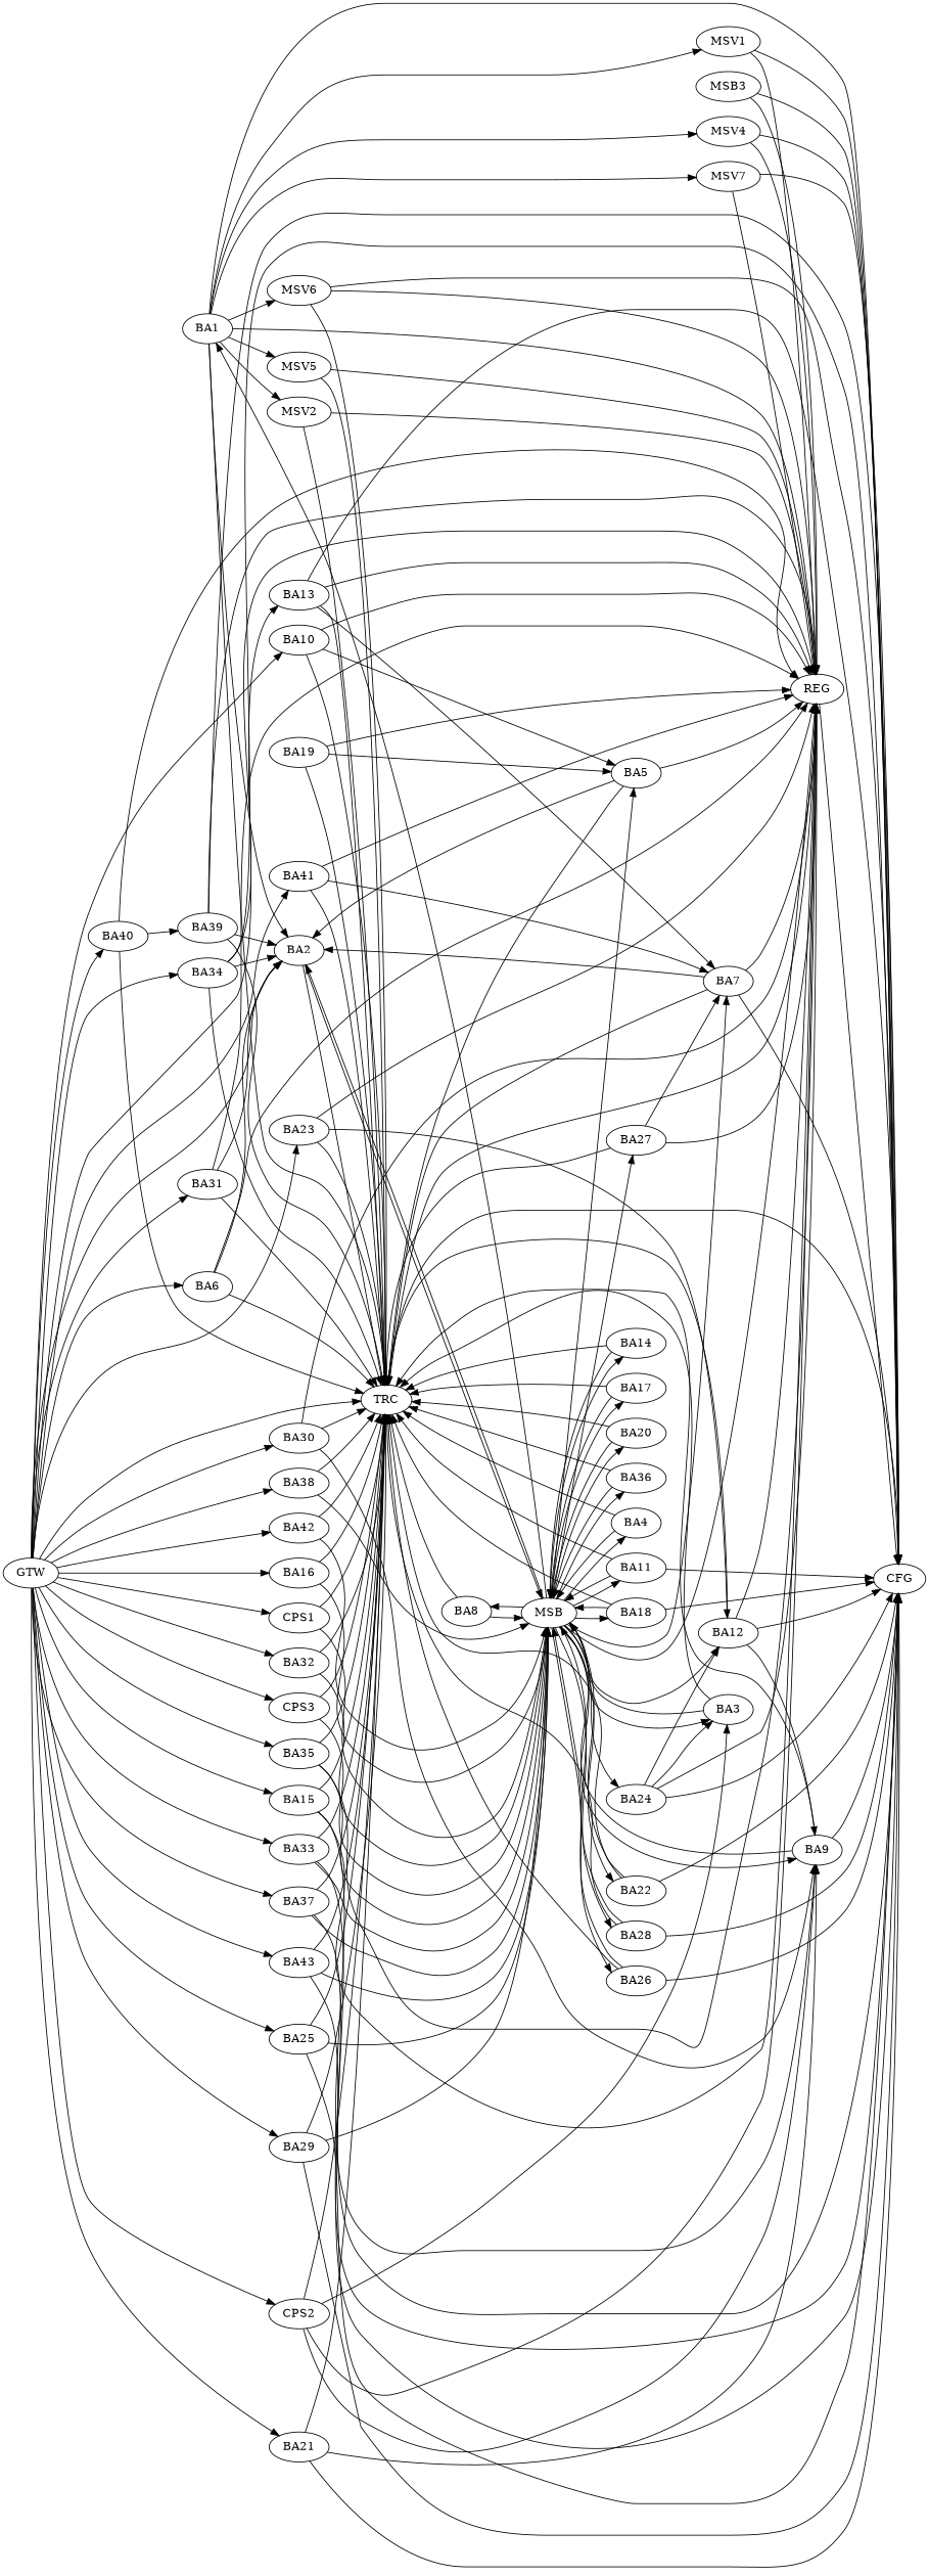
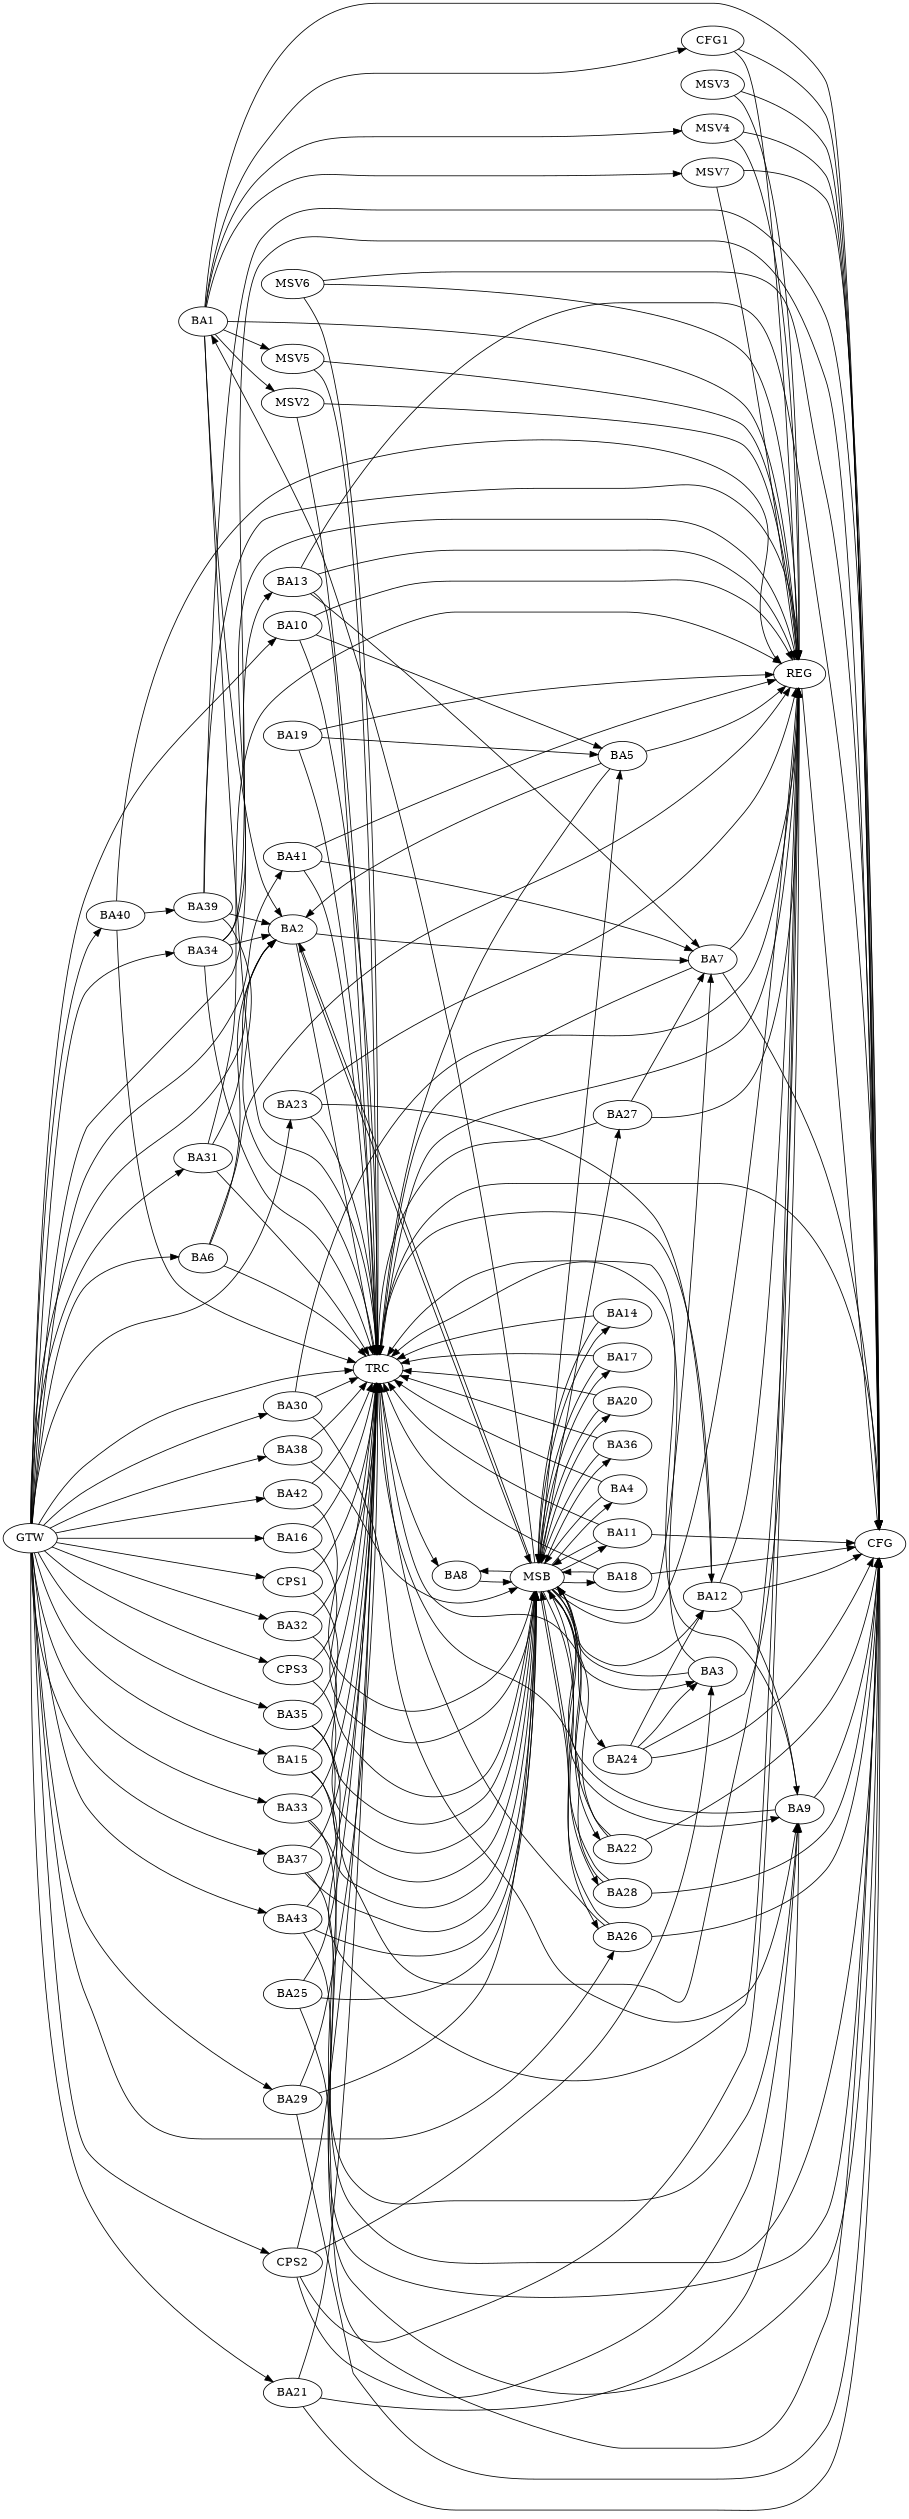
  strict digraph {
    rankdir=LR
    n1 [label=BA1]
    n2 [label=BA2]
    n3 [label=REG]
    n4 [label=CFG]
    n5 [label=TRC]
-   n6 [label=MSV1]
+   n6 [label=CFG1]
    n7 [label=MSV2]
    n8 [label=MSV4]
    n9 [label=MSV5]
    n10 [label=MSV6]
    n11 [label=MSV7]
    n12 [label=MSB]
-   n13 [label=MSB3]
+   n13 [label=MSV3]
    n14 [label=BA3]
    n15 [label=BA4]
    n16 [label=BA5]
    n17 [label=BA7]
    n18 [label=BA8]
    n19 [label=BA9]
    n20 [label=BA11]
    n21 [label=BA12]
    n22 [label=BA14]
    n23 [label=BA17]
    n24 [label=BA18]
    n25 [label=BA20]
    n26 [label=BA22]
    n27 [label=BA24]
    n28 [label=BA26]
    n29 [label=BA27]
    n30 [label=BA28]
    n31 [label=BA36]
    n32 [label=BA6]
    n33 [label=BA10]
    n34 [label=BA13]
    n35 [label=BA15]
    n36 [label=BA16]
    n37 [label=BA19]
    n38 [label=BA21]
    n39 [label=BA23]
    n40 [label=BA25]
    n41 [label=BA29]
    n42 [label=BA30]
    n43 [label=BA31]
    n44 [label=BA32]
    n45 [label=BA33]
    n46 [label=BA34]
    n47 [label=BA35]
    n48 [label=BA37]
    n49 [label=BA38]
    n50 [label=BA39]
    n51 [label=BA40]
    n52 [label=BA41]
    n53 [label=BA42]
    n54 [label=BA43]
    n55 [label=CPS1]
    n56 [label=CPS2]
    n57 [label=CPS3]
    n58 [label=GTW]
    n1 -> n2
    n1 -> n3
    n1 -> n4
    n1 -> n5
    n1 -> n6
    n1 -> n7
    n1 -> n8
    n1 -> n9
-   n1 -> n10
    n1 -> n11
    n2 -> n5
    n2 -> n12
    n3 -> n4
    n4 -> n5
    n5 -> n3
    n6 -> n3
    n6 -> n4
    n7 -> n3
    n7 -> n5
    n8 -> n3
    n8 -> n4
    n9 -> n3
    n9 -> n5
    n10 -> n3
    n10 -> n4
    n10 -> n5
    n11 -> n3
    n11 -> n4
    n12 -> n1
    n12 -> n2
    n12 -> n3
    n12 -> n14
    n12 -> n15
    n12 -> n16
    n12 -> n17
    n12 -> n18
    n12 -> n19
    n12 -> n20
    n12 -> n21
    n12 -> n22
    n12 -> n23
    n12 -> n24
    n12 -> n25
    n12 -> n26
    n12 -> n27
    n12 -> n28
    n12 -> n29
    n12 -> n30
    n12 -> n31
    n13 -> n3
    n13 -> n4
    n14 -> n5
    n14 -> n12
    n15 -> n5
    n15 -> n12
    n16 -> n2
    n16 -> n3
    n16 -> n5
-   n17 -> n2
+   n2 -> n17
    n17 -> n3
    n17 -> n4
    n17 -> n5
-   n18 -> n5
+   n5 -> n18
    n18 -> n12
    n19 -> n4
    n19 -> n5
    n19 -> n12
    n20 -> n4
    n20 -> n5
    n20 -> n12
    n21 -> n3
    n21 -> n4
    n21 -> n5
    n21 -> n19
    n22 -> n5
    n22 -> n12
    n23 -> n5
    n23 -> n12
    n24 -> n4
    n24 -> n5
    n24 -> n12
    n25 -> n5
    n25 -> n12
    n26 -> n4
    n26 -> n5
    n26 -> n12
    n27 -> n3
    n27 -> n4
    n27 -> n14
    n27 -> n21
    n28 -> n4
    n28 -> n5
    n28 -> n12
    n29 -> n3
    n29 -> n5
    n29 -> n17
    n30 -> n4
    n30 -> n5
    n30 -> n12
    n31 -> n5
    n31 -> n12
    n32 -> n2
    n32 -> n3
    n32 -> n5
    n33 -> n3
    n33 -> n5
    n33 -> n16
    n34 -> n3
    n34 -> n4
    n34 -> n5
    n34 -> n17
    n35 -> n3
    n35 -> n5
    n35 -> n19
    n36 -> n5
    n36 -> n12
    n37 -> n3
    n37 -> n5
    n37 -> n16
    n38 -> n4
    n38 -> n5
    n38 -> n19
    n39 -> n3
    n39 -> n5
    n39 -> n21
    n40 -> n4
    n40 -> n5
    n40 -> n12
    n41 -> n4
    n41 -> n5
    n41 -> n12
    n42 -> n3
    n42 -> n5
    n42 -> n19
    n43 -> n2
    n43 -> n3
    n43 -> n5
    n44 -> n5
    n44 -> n12
    n45 -> n4
    n45 -> n5
    n45 -> n12
    n46 -> n2
    n46 -> n3
    n46 -> n4
    n46 -> n5
    n47 -> n3
    n47 -> n5
    n47 -> n12
    n48 -> n4
    n48 -> n5
    n48 -> n12
    n49 -> n5
    n49 -> n12
    n50 -> n2
    n50 -> n3
    n50 -> n4
    n50 -> n5
    n51 -> n3
    n51 -> n5
    n51 -> n50
    n52 -> n3
    n52 -> n5
    n52 -> n17
    n53 -> n5
    n53 -> n12
    n54 -> n4
    n54 -> n5
    n54 -> n12
    n55 -> n5
    n55 -> n12
    n56 -> n3
    n56 -> n5
    n56 -> n14
    n56 -> n19
    n57 -> n5
    n57 -> n12
    n58 -> n2
    n58 -> n5
    n58 -> n32
    n58 -> n33
    n58 -> n34
    n58 -> n35
    n58 -> n36
    n58 -> n38
    n58 -> n39
-   n58 -> n40
+   n58 -> n28
    n58 -> n41
    n58 -> n42
    n58 -> n43
    n58 -> n44
    n58 -> n45
    n58 -> n46
    n58 -> n47
    n58 -> n48
    n58 -> n49
    n58 -> n51
    n58 -> n52
    n58 -> n53
    n58 -> n54
    n58 -> n55
    n58 -> n56
    n58 -> n57
  }
